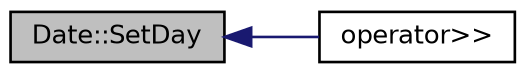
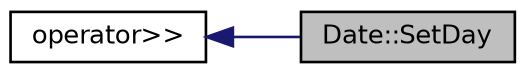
  digraph {
    rankdir=LR
    node [color=black fontname=Helvetica fontsize=10 shape=record style=filled]
    n1 [fillcolor=grey75 fontcolor=black height=0.2 label="Date::SetDay" width=0.4]
    n2 [fillcolor=white height=0.2 label="operator\>\>" width=0.4]
-   n1 -> n2 [color=midnightblue dir=back fontname=Helvetica fontsize=10 labelfontname=Helvetica labelfontsize=10 style=solid]
+   n2 -> n1 [color=midnightblue dir=back fontname=Helvetica fontsize=10 labelfontname=Helvetica labelfontsize=10 style=solid]
  }
